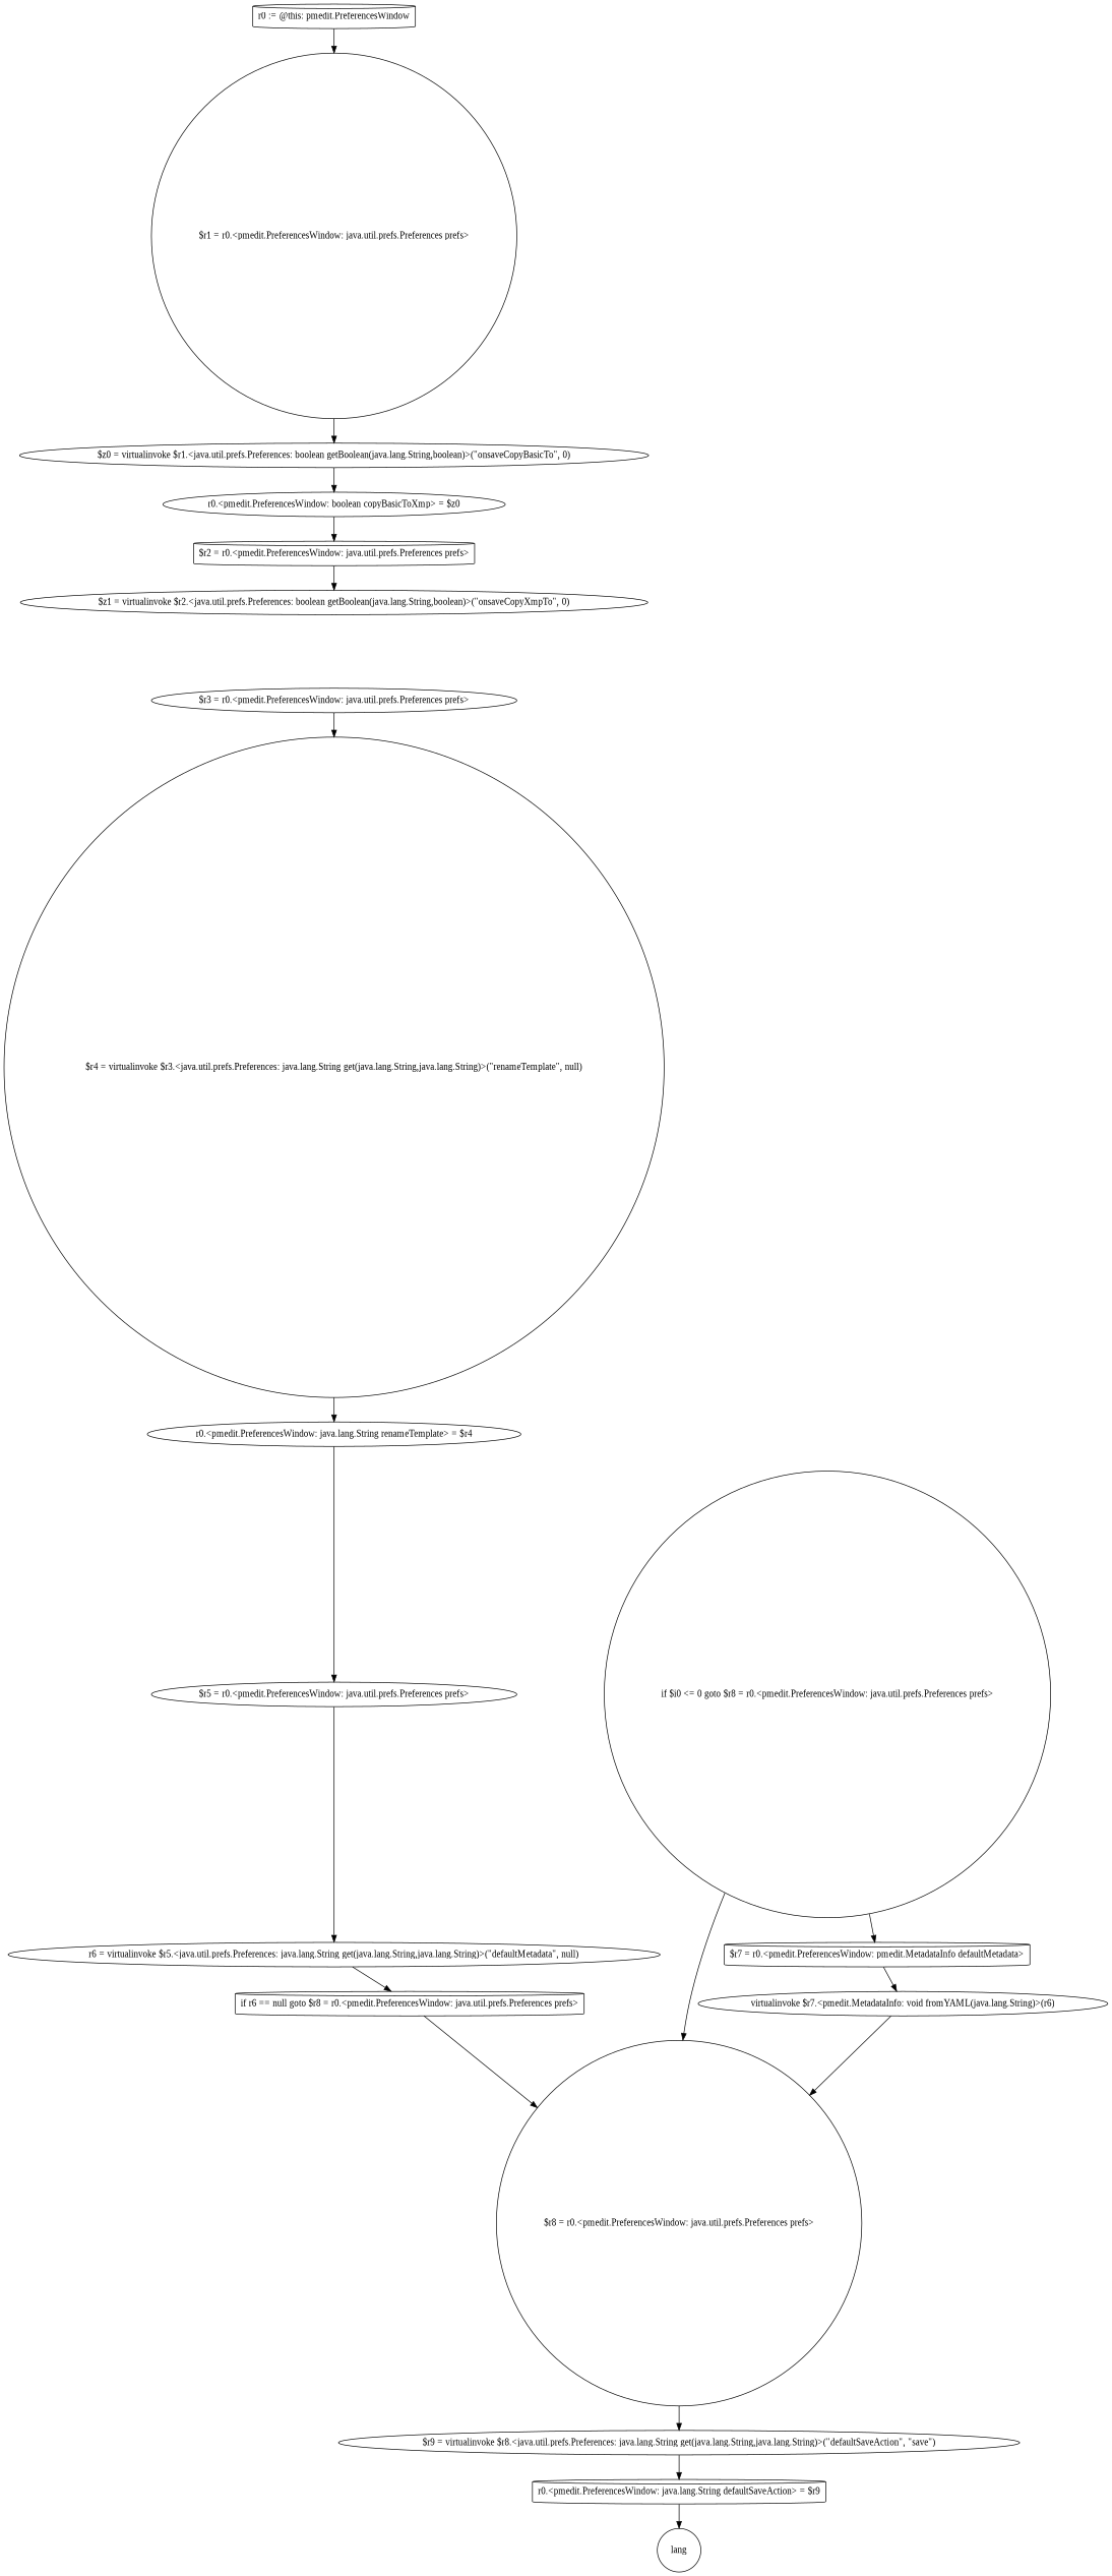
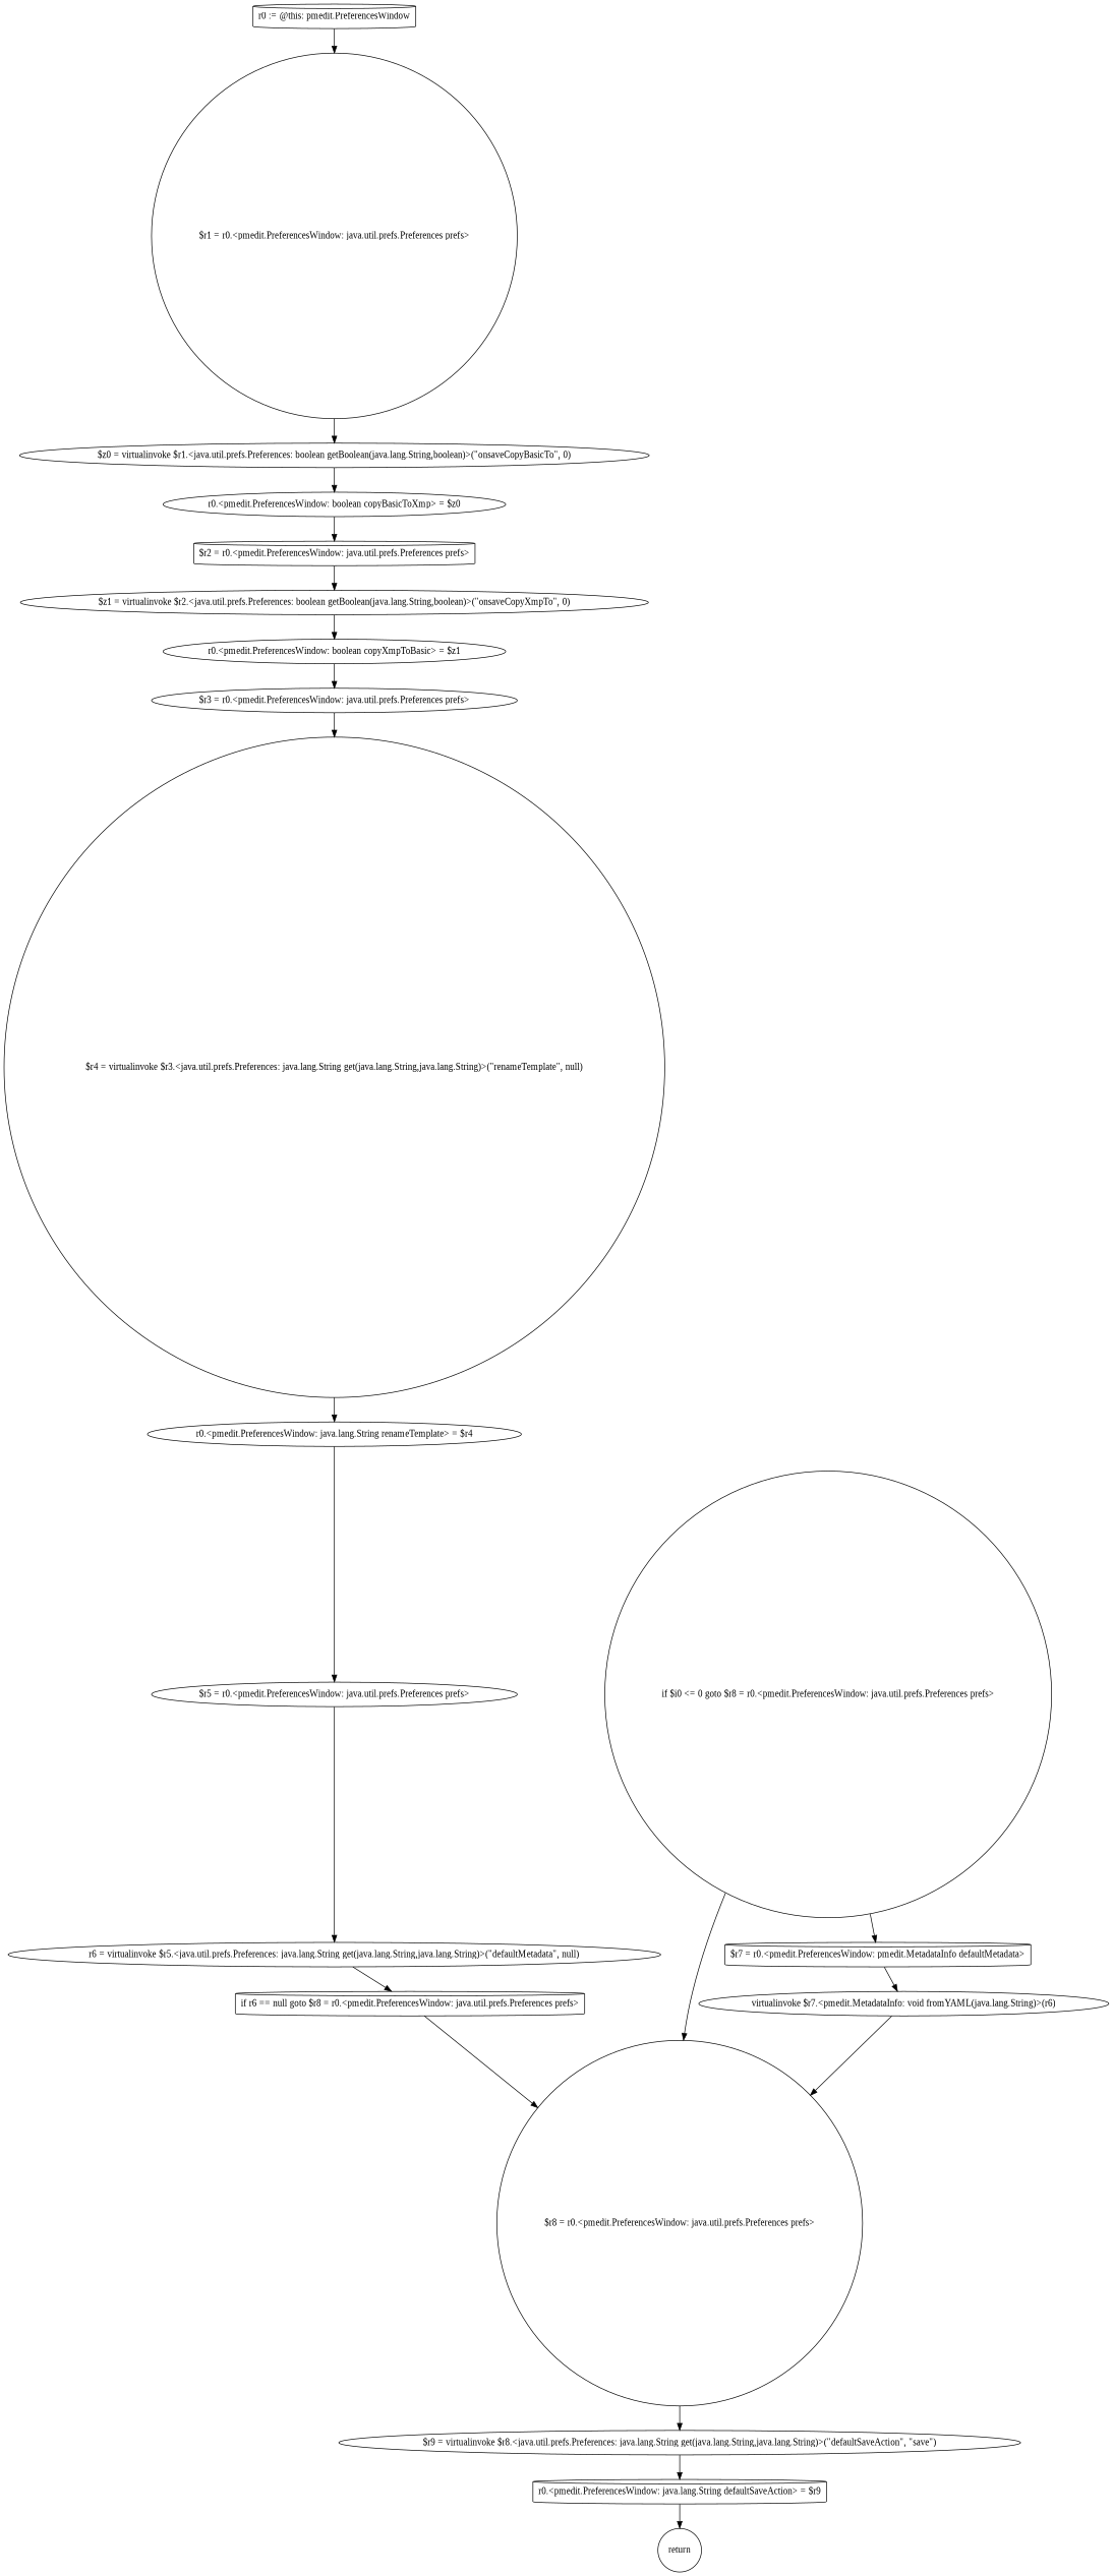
  digraph {
    fontname="Liberation Serif"
    node [fontname="Liberation Serif" shape=ellipse]
    edge [fontname="Liberation Serif"]
    "r0 := @this: pmedit.PreferencesWindow" [shape=cylinder]
    "$r1 = r0.<pmedit.PreferencesWindow: java.util.prefs.Preferences prefs>" [shape=circle]
    "$z0 = virtualinvoke $r1.<java.util.prefs.Preferences: boolean getBoolean(java.lang.String,boolean)>(\"onsaveCopyBasicTo\", 0)"
    "r0.<pmedit.PreferencesWindow: boolean copyBasicToXmp> = $z0"
    "$r2 = r0.<pmedit.PreferencesWindow: java.util.prefs.Preferences prefs>" [shape=cylinder]
    "$z1 = virtualinvoke $r2.<java.util.prefs.Preferences: boolean getBoolean(java.lang.String,boolean)>(\"onsaveCopyXmpTo\", 0)"
+   "r0.<pmedit.PreferencesWindow: boolean copyXmpToBasic> = $z1"
    "$r3 = r0.<pmedit.PreferencesWindow: java.util.prefs.Preferences prefs>"
    "$r4 = virtualinvoke $r3.<java.util.prefs.Preferences: java.lang.String get(java.lang.String,java.lang.String)>(\"renameTemplate\", null)" [shape=circle]
    "r0.<pmedit.PreferencesWindow: java.lang.String renameTemplate> = $r4"
    "$r5 = r0.<pmedit.PreferencesWindow: java.util.prefs.Preferences prefs>"
    "r6 = virtualinvoke $r5.<java.util.prefs.Preferences: java.lang.String get(java.lang.String,java.lang.String)>(\"defaultMetadata\", null)"
    "if r6 == null goto $r8 = r0.<pmedit.PreferencesWindow: java.util.prefs.Preferences prefs>" [shape=cylinder]
    "$r8 = r0.<pmedit.PreferencesWindow: java.util.prefs.Preferences prefs>" [shape=circle]
    "$r9 = virtualinvoke $r8.<java.util.prefs.Preferences: java.lang.String get(java.lang.String,java.lang.String)>(\"defaultSaveAction\", \"save\")"
    "if $i0 <= 0 goto $r8 = r0.<pmedit.PreferencesWindow: java.util.prefs.Preferences prefs>" [shape=circle]
    "$r7 = r0.<pmedit.PreferencesWindow: pmedit.MetadataInfo defaultMetadata>" [shape=cylinder]
    "virtualinvoke $r7.<pmedit.MetadataInfo: void fromYAML(java.lang.String)>(r6)"
    "r0.<pmedit.PreferencesWindow: java.lang.String defaultSaveAction> = $r9" [shape=cylinder]
-   return [shape=circle label=lang]
+   return [shape=circle]
    "r0 := @this: pmedit.PreferencesWindow" -> "$r1 = r0.<pmedit.PreferencesWindow: java.util.prefs.Preferences prefs>"
    "$r1 = r0.<pmedit.PreferencesWindow: java.util.prefs.Preferences prefs>" -> "$z0 = virtualinvoke $r1.<java.util.prefs.Preferences: boolean getBoolean(java.lang.String,boolean)>(\"onsaveCopyBasicTo\", 0)"
    "$z0 = virtualinvoke $r1.<java.util.prefs.Preferences: boolean getBoolean(java.lang.String,boolean)>(\"onsaveCopyBasicTo\", 0)" -> "r0.<pmedit.PreferencesWindow: boolean copyBasicToXmp> = $z0"
    "r0.<pmedit.PreferencesWindow: boolean copyBasicToXmp> = $z0" -> "$r2 = r0.<pmedit.PreferencesWindow: java.util.prefs.Preferences prefs>"
    "$r2 = r0.<pmedit.PreferencesWindow: java.util.prefs.Preferences prefs>" -> "$z1 = virtualinvoke $r2.<java.util.prefs.Preferences: boolean getBoolean(java.lang.String,boolean)>(\"onsaveCopyXmpTo\", 0)"
+   "$z1 = virtualinvoke $r2.<java.util.prefs.Preferences: boolean getBoolean(java.lang.String,boolean)>(\"onsaveCopyXmpTo\", 0)" -> "r0.<pmedit.PreferencesWindow: boolean copyXmpToBasic> = $z1"
+   "r0.<pmedit.PreferencesWindow: boolean copyXmpToBasic> = $z1" -> "$r3 = r0.<pmedit.PreferencesWindow: java.util.prefs.Preferences prefs>"
    "$r3 = r0.<pmedit.PreferencesWindow: java.util.prefs.Preferences prefs>" -> "$r4 = virtualinvoke $r3.<java.util.prefs.Preferences: java.lang.String get(java.lang.String,java.lang.String)>(\"renameTemplate\", null)"
    "$r4 = virtualinvoke $r3.<java.util.prefs.Preferences: java.lang.String get(java.lang.String,java.lang.String)>(\"renameTemplate\", null)" -> "r0.<pmedit.PreferencesWindow: java.lang.String renameTemplate> = $r4"
    "r0.<pmedit.PreferencesWindow: java.lang.String renameTemplate> = $r4" -> "$r5 = r0.<pmedit.PreferencesWindow: java.util.prefs.Preferences prefs>"
    "$r5 = r0.<pmedit.PreferencesWindow: java.util.prefs.Preferences prefs>" -> "r6 = virtualinvoke $r5.<java.util.prefs.Preferences: java.lang.String get(java.lang.String,java.lang.String)>(\"defaultMetadata\", null)"
    "r6 = virtualinvoke $r5.<java.util.prefs.Preferences: java.lang.String get(java.lang.String,java.lang.String)>(\"defaultMetadata\", null)" -> "if r6 == null goto $r8 = r0.<pmedit.PreferencesWindow: java.util.prefs.Preferences prefs>"
    "if r6 == null goto $r8 = r0.<pmedit.PreferencesWindow: java.util.prefs.Preferences prefs>" -> "$r8 = r0.<pmedit.PreferencesWindow: java.util.prefs.Preferences prefs>"
    "$r8 = r0.<pmedit.PreferencesWindow: java.util.prefs.Preferences prefs>" -> "$r9 = virtualinvoke $r8.<java.util.prefs.Preferences: java.lang.String get(java.lang.String,java.lang.String)>(\"defaultSaveAction\", \"save\")"
    "$r9 = virtualinvoke $r8.<java.util.prefs.Preferences: java.lang.String get(java.lang.String,java.lang.String)>(\"defaultSaveAction\", \"save\")" -> "r0.<pmedit.PreferencesWindow: java.lang.String defaultSaveAction> = $r9"
    "if $i0 <= 0 goto $r8 = r0.<pmedit.PreferencesWindow: java.util.prefs.Preferences prefs>" -> "$r8 = r0.<pmedit.PreferencesWindow: java.util.prefs.Preferences prefs>"
    "if $i0 <= 0 goto $r8 = r0.<pmedit.PreferencesWindow: java.util.prefs.Preferences prefs>" -> "$r7 = r0.<pmedit.PreferencesWindow: pmedit.MetadataInfo defaultMetadata>"
    "$r7 = r0.<pmedit.PreferencesWindow: pmedit.MetadataInfo defaultMetadata>" -> "virtualinvoke $r7.<pmedit.MetadataInfo: void fromYAML(java.lang.String)>(r6)"
    "virtualinvoke $r7.<pmedit.MetadataInfo: void fromYAML(java.lang.String)>(r6)" -> "$r8 = r0.<pmedit.PreferencesWindow: java.util.prefs.Preferences prefs>"
    "r0.<pmedit.PreferencesWindow: java.lang.String defaultSaveAction> = $r9" -> return
  }
